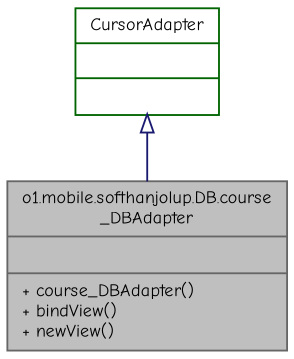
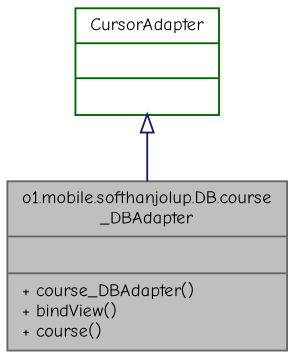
  digraph {
    fontname="Comic Neue"
    node [fontname="Comic Neue" fontsize=10 shape=record style=filled]
-   n1 [color=gray40 fillcolor=grey75 fontcolor=black height=0.2 label="{o1.mobile.softhanjolup.DB.course\l_DBAdapter\n||+ course_DBAdapter()\l+ bindView()\l+ newView()\l}" width=0.4]
+   n1 [color=gray40 fillcolor=grey75 fontcolor=black height=0.2 label="{o1.mobile.softhanjolup.DB.course\l_DBAdapter\n||+ course_DBAdapter()\l+ bindView()\l+ course()\l}" width=0.4]
    n2 [color=darkgreen fillcolor=white height=0.2 label="{CursorAdapter\n||}" width=0.4]
    n2 -> n1 [arrowtail=onormal color=midnightblue dir=back fontname="Comic Neue" fontsize=10 labelfontname=Helvetica labelfontsize=10 style=solid]
  }
